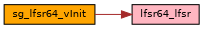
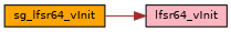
  digraph {
    rankdir=LR
    node [color=black fontname=Helvetica fontsize=10 shape=record style=filled]
    n1 [fillcolor=orange fontcolor=black height=0.2 label=sg_lfsr64_vInit width=0.4]
-   n2 [height=0.2 label=lfsr64_lfsr width=0.4 fillcolor=lightpink]
+   n2 [height=0.2 label=lfsr64_vInit width=0.4 fillcolor=lightpink]
    n1 -> n2 [color=brown fontname=Helvetica fontsize=10 labelfontname=Helvetica labelfontsize=10 style=solid]
  }
